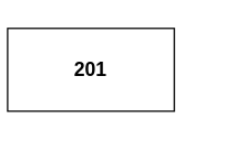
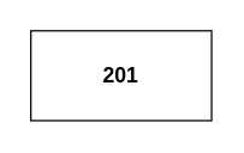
  <mxCell id="0" />
  <mxCell id="1" parent="0" />
- <mxCell id="2" value="&lt;h3&gt;201&lt;/h3&gt;" style="rounded=0;whiteSpace=wrap;html=1;" vertex="1" parent="1"><mxGeometry x="5" y="20" width="120" height="60" as="geometry" /></mxCell>
+ <mxCell id="2" value="&lt;h3&gt;201&lt;/h3&gt;" style="rounded=0;whiteSpace=wrap;html=1;" vertex="1" parent="1"><mxGeometry x="20" y="20" width="120" height="60" as="geometry" /></mxCell>
